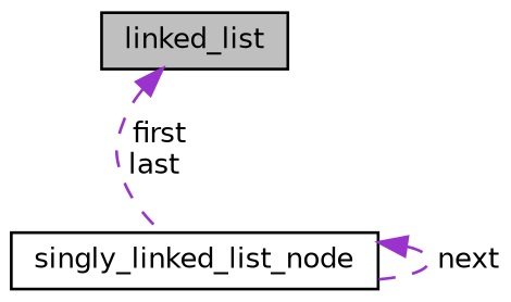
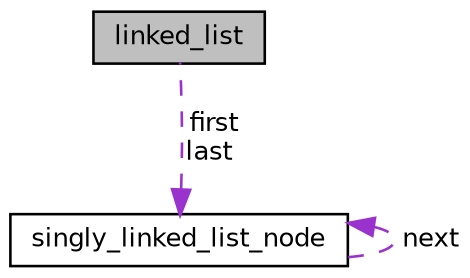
  digraph {
    node [color=black fontname=Helvetica fontsize=10 shape=record style=filled]
    edge [color=darkorchid3 dir=back fontname=Helvetica fontsize=10 labelfontname=Helvetica labelfontsize=10 style=dashed]
    n1 [fillcolor=grey75 fontcolor=black height=0.2 label=linked_list width=0.4]
    n2 [fillcolor=white height=0.2 label=singly_linked_list_node width=0.4]
-   n1 -> n2 [label=" first\nlast"]
+   n2 -> n1 [label=" first\nlast"]
    n2 -> n2 [label=" next"]
  }
